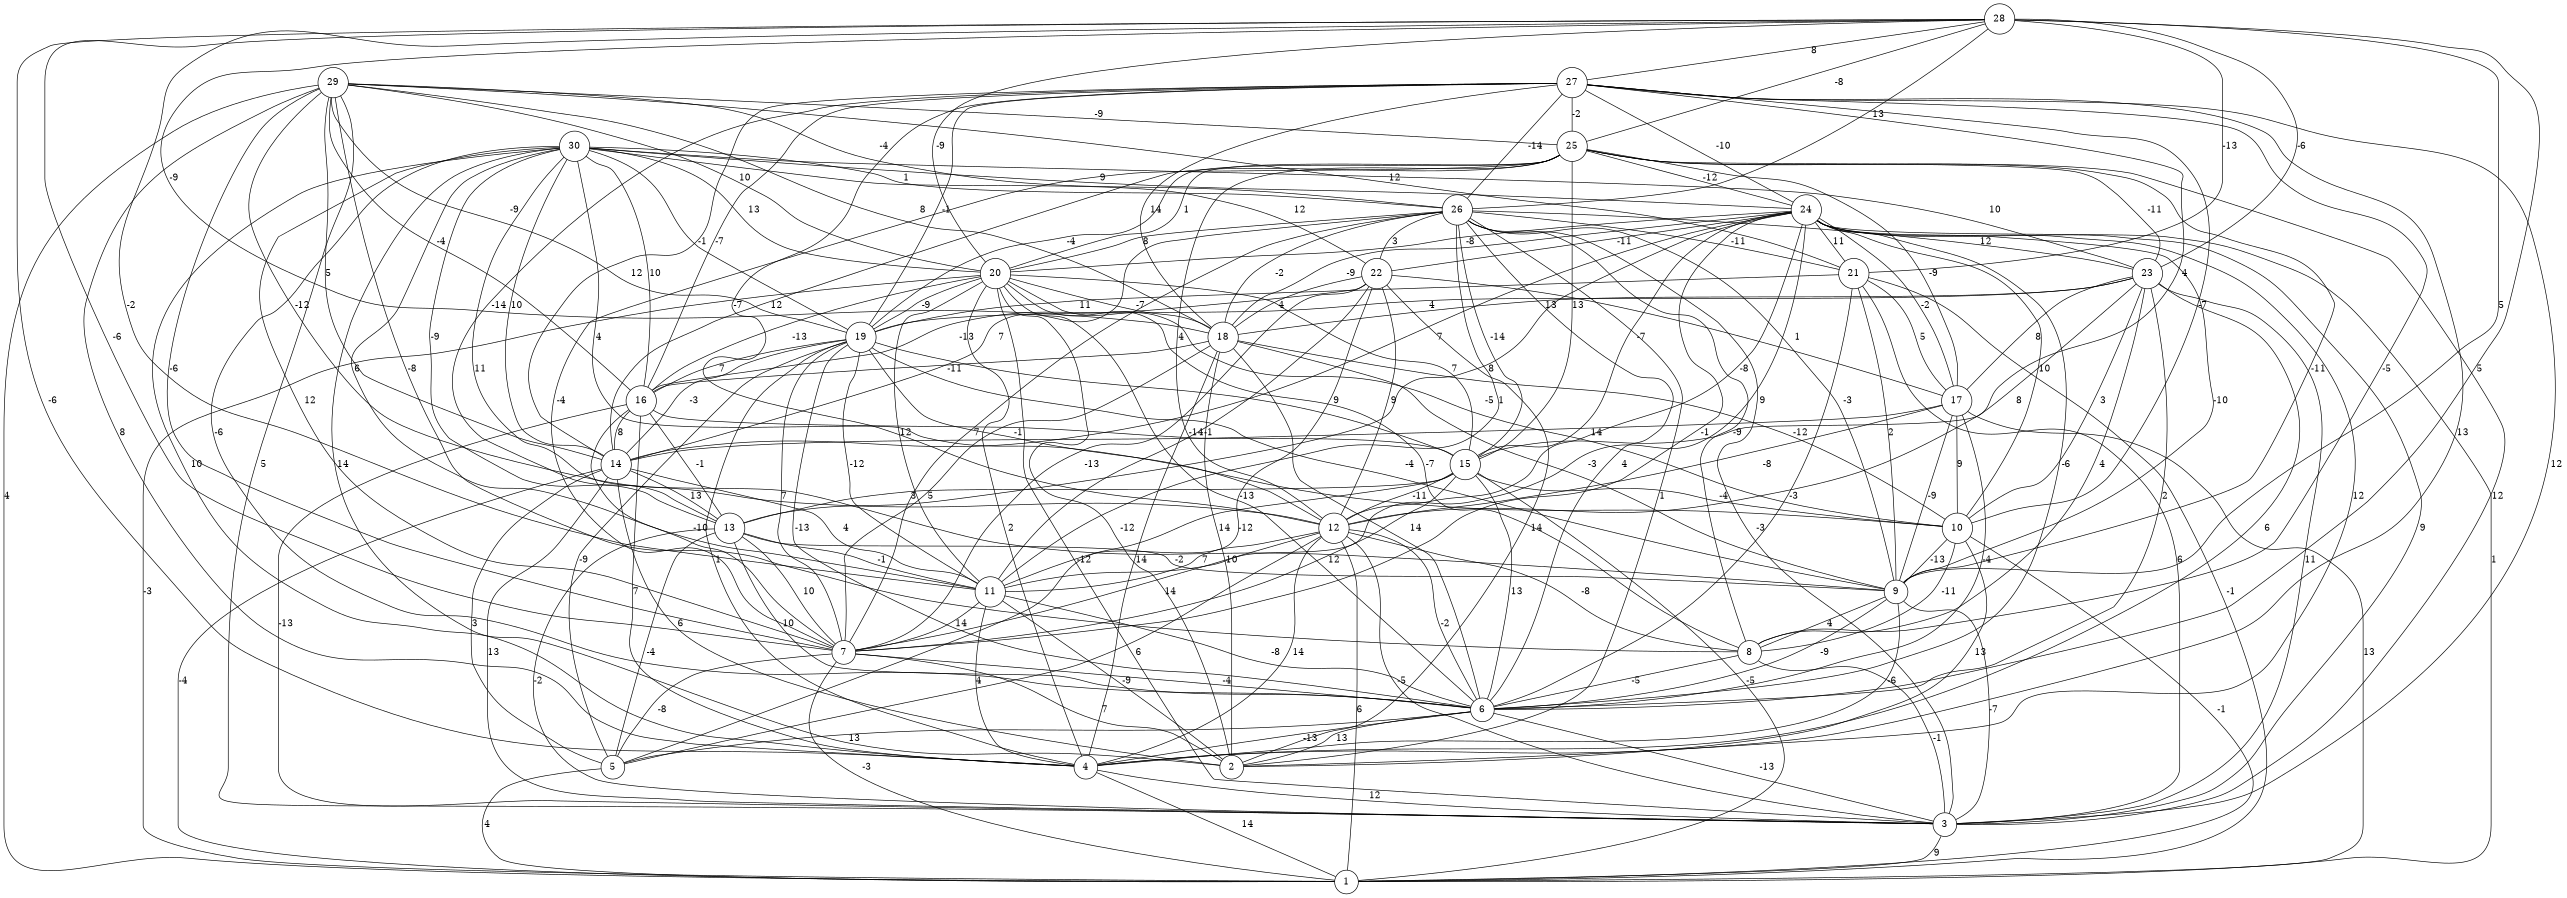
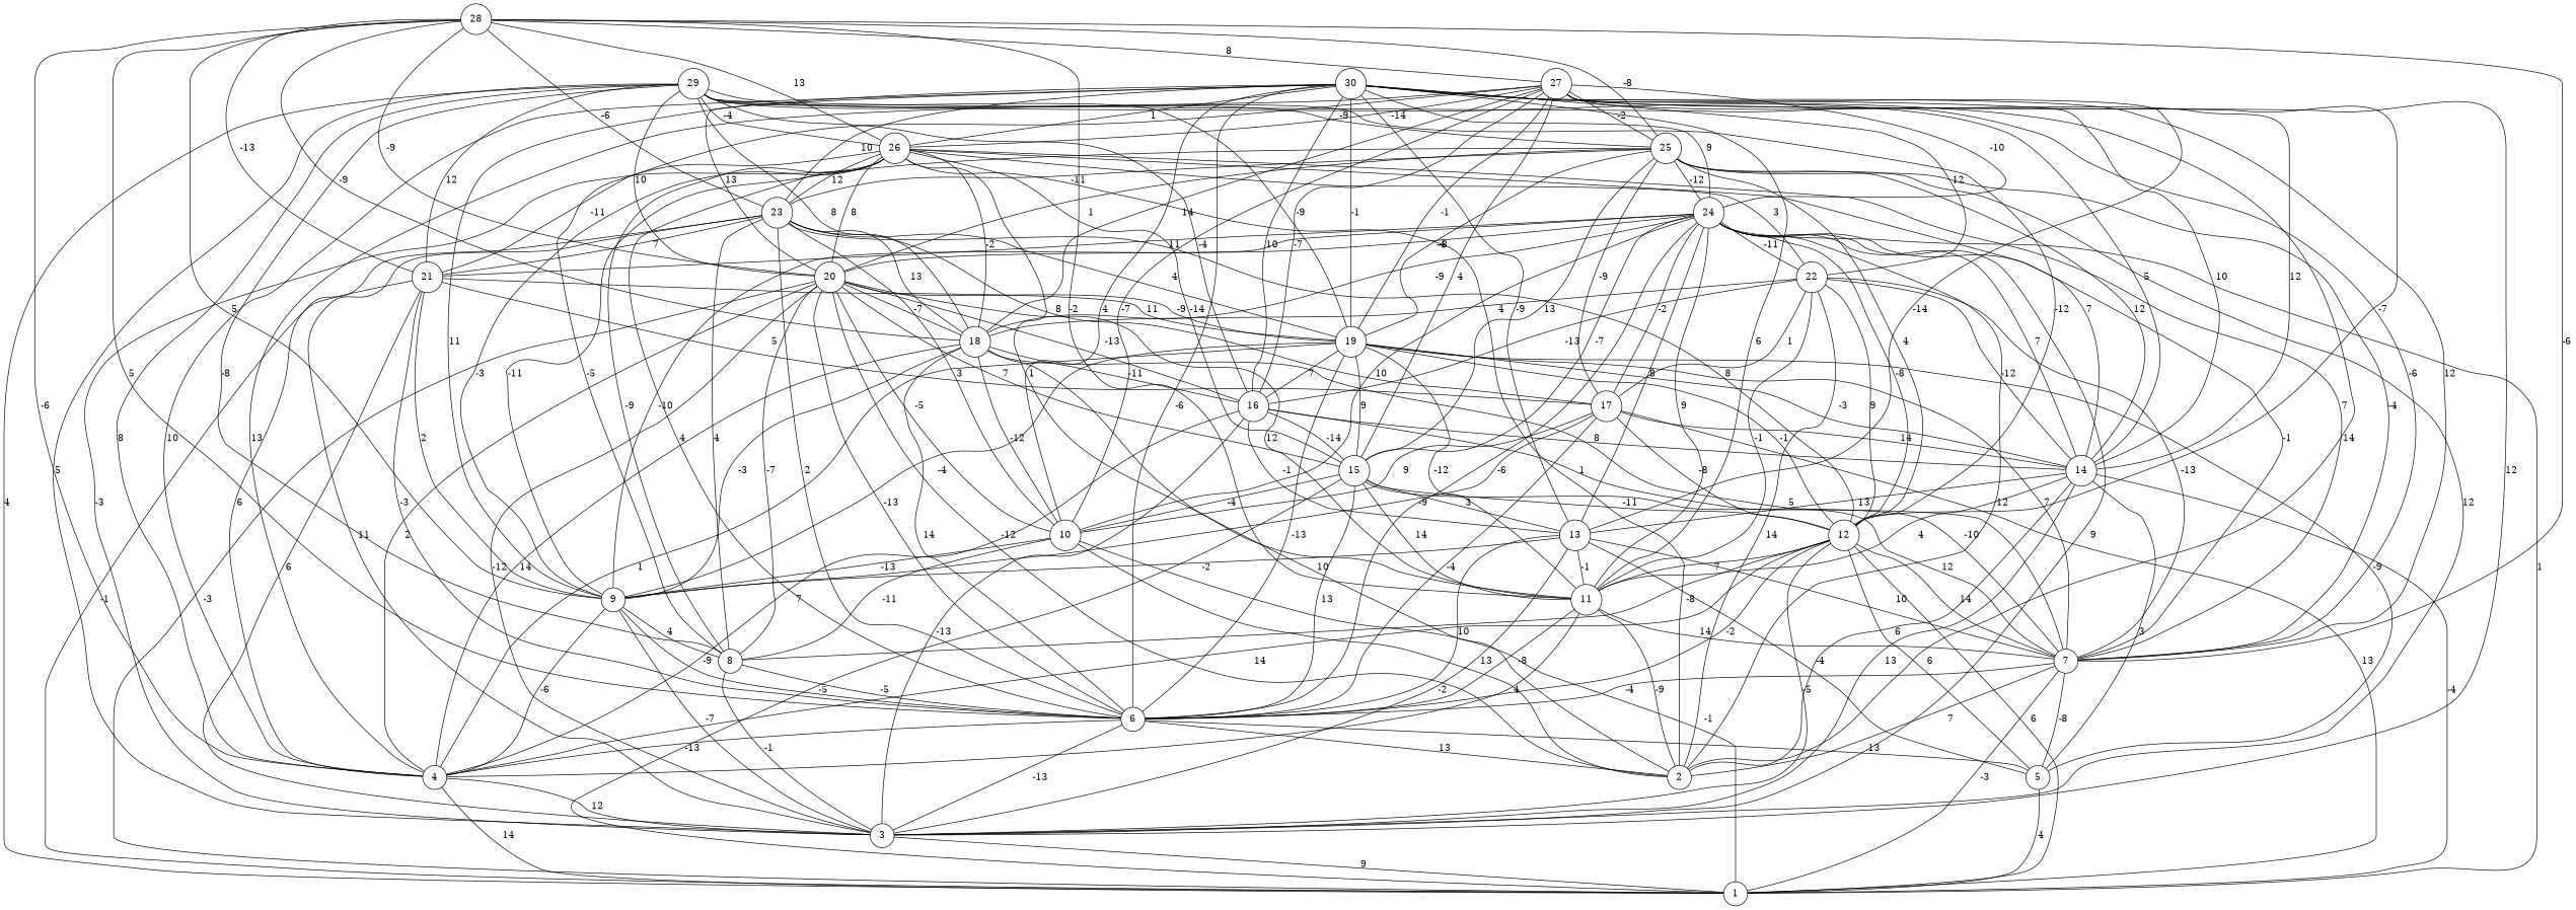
  graph {
    fontname="Helvetica,Arial,sans-serif"
    node [shape=circle]
    30
    2
    4
    6
    7
    9
    10
    11
    13
    14
    16
    19
    20
    22
    23
    24
    26
    1
    3
    5
    8
    15
    12
    18
    17
    21
    29
    25
    28
    27
    30 -- 2 [label=14]
    30 -- 4 [label=10]
    30 -- 6 [label=-6]
    30 -- 7 [label=12]
    30 -- 9 [label=11]
    30 -- 10 [label=4]
    30 -- 11 [label=6]
    30 -- 13 [label=-9]
    30 -- 14 [label=10]
    30 -- 16 [label=10]
    30 -- 19 [label=-1]
    30 -- 20 [label=13]
    30 -- 22 [label=12]
    30 -- 23 [label=10]
    30 -- 24 [label=9]
    30 -- 26 [label=1]
    4 -- 1 [label=14]
    4 -- 3 [label=12]
    6 -- 2 [label=13]
    6 -- 4 [label=-13]
    6 -- 3 [label=-13]
    6 -- 5 [label=13]
    7 -- 2 [label=7]
    7 -- 6 [label=-4]
    7 -- 1 [label=-3]
    7 -- 5 [label=-8]
    9 -- 4 [label=-6]
    9 -- 6 [label=-9]
    9 -- 3 [label=-7]
    9 -- 8 [label=4]
    10 -- 2 [label=13]
    10 -- 9 [label=-13]
    10 -- 1 [label=-1]
    10 -- 8 [label=-11]
    11 -- 2 [label=-9]
    11 -- 4 [label=4]
    11 -- 6 [label=-8]
    11 -- 7 [label=14]
    13 -- 6 [label=10]
    13 -- 7 [label=10]
    13 -- 9 [label=-2]
    13 -- 11 [label=-1]
    13 -- 3 [label=-2]
    13 -- 5 [label=-4]
    14 -- 2 [label=6]
    14 -- 11 [label=4]
    14 -- 13 [label=13]
    14 -- 1 [label=-4]
    14 -- 3 [label=13]
    14 -- 5 [label=3]
    16 -- 4 [label=7]
    16 -- 7 [label=-10]
    16 -- 13 [label=-1]
    16 -- 14 [label=8]
    16 -- 3 [label=-13]
    16 -- 15 [label=-14]
    19 -- 4 [label=1]
    19 -- 6 [label=-13]
    19 -- 7 [label=7]
    19 -- 9 [label=-4]
    19 -- 11 [label=-12]
    19 -- 14 [label=-3]
    19 -- 16 [label=7]
    19 -- 5 [label=-9]
    19 -- 15 [label=9]
    19 -- 12 [label=-1]
    20 -- 2 [label=-12]
    20 -- 4 [label=2]
    20 -- 6 [label=-13]
    20 -- 10 [label=-5]
    20 -- 11 [label=12]
    20 -- 16 [label=-13]
    20 -- 19 [label=-9]
    20 -- 1 [label=-3]
    20 -- 3 [label=-12]
    20 -- 8 [label=-7]
    20 -- 15 [label=7]
    20 -- 18 [label=-7]
    22 -- 2 [label=14]
    22 -- 7 [label=-13]
    22 -- 11 [label=-1]
-   22 -- 5 [label=-12]
+   22 -- 14 [label=-12]
    22 -- 16 [label=-13]
    22 -- 12 [label=9]
    22 -- 18 [label=4]
    22 -- 17 [label=1]
    23 -- 4 [label=6]
    23 -- 6 [label=2]
    23 -- 10 [label=3]
    23 -- 19 [label=4]
    23 -- 3 [label=11]
    23 -- 8 [label=4]
    23 -- 12 [label=8]
    23 -- 18 [label=13]
    23 -- 17 [label=8]
+   23 -- 21 [label=7]
    24 -- 2 [label=12]
    24 -- 6 [label=-6]
    24 -- 7 [label=-1]
    24 -- 9 [label=-10]
    24 -- 10 [label=10]
    24 -- 11 [label=9]
    24 -- 13 [label=8]
    24 -- 14 [label=7]
    24 -- 20 [label=-8]
    24 -- 22 [label=-11]
    24 -- 1 [label=1]
    24 -- 3 [label=9]
    24 -- 15 [label=-7]
    24 -- 12 [label=-8]
    24 -- 18 [label=-9]
    24 -- 17 [label=-2]
    24 -- 21 [label=11]
    26 -- 2 [label=1]
    26 -- 6 [label=4]
    26 -- 7 [label=7]
    26 -- 9 [label=-3]
    26 -- 11 [label=1]
    26 -- 14 [label=7]
    26 -- 20 [label=8]
    26 -- 22 [label=3]
    26 -- 23 [label=12]
    26 -- 3 [label=-3]
    26 -- 8 [label=-9]
    26 -- 15 [label=-14]
    26 -- 18 [label=-2]
    26 -- 21 [label=-11]
    3 -- 1 [label=9]
    5 -- 1 [label=4]
    8 -- 6 [label=-5]
    8 -- 3 [label=-1]
    15 -- 6 [label=13]
    15 -- 7 [label=12]
    15 -- 10 [label=-4]
    15 -- 11 [label=14]
    15 -- 13 [label=3]
    15 -- 1 [label=-5]
    15 -- 12 [label=-11]
    12 -- 4 [label=14]
    12 -- 6 [label=-2]
    12 -- 7 [label=14]
    12 -- 11 [label=7]
    12 -- 1 [label=6]
    12 -- 3 [label=-5]
    12 -- 5 [label=6]
    12 -- 8 [label=-8]
    18 -- 2 [label=10]
    18 -- 4 [label=14]
    18 -- 6 [label=14]
    18 -- 7 [label=5]
    18 -- 9 [label=-3]
    18 -- 10 [label=-12]
    18 -- 16 [label=-11]
    17 -- 6 [label=-4]
    17 -- 9 [label=-9]
    17 -- 10 [label=9]
    17 -- 14 [label=14]
    17 -- 1 [label=13]
    17 -- 12 [label=-8]
    21 -- 6 [label=-3]
    21 -- 9 [label=2]
    21 -- 19 [label=11]
    21 -- 1 [label=-1]
    21 -- 3 [label=6]
    21 -- 17 [label=5]
    29 -- 4 [label=8]
    29 -- 7 [label=-6]
    29 -- 14 [label=5]
    29 -- 16 [label=-4]
    29 -- 19 [label=-9]
    29 -- 20 [label=10]
    29 -- 26 [label=-4]
    29 -- 1 [label=4]
    29 -- 3 [label=5]
    29 -- 8 [label=-8]
    29 -- 12 [label=-12]
    29 -- 18 [label=8]
    29 -- 21 [label=12]
    29 -- 25 [label=-9]
    25 -- 7 [label=-4]
    25 -- 9 [label=-11]
    25 -- 14 [label=12]
    25 -- 19 [label=-4]
    25 -- 20 [label=1]
    25 -- 23 [label=-11]
    25 -- 24 [label=-12]
    25 -- 3 [label=12]
    25 -- 15 [label=13]
    25 -- 12 [label=4]
    25 -- 17 [label=-9]
    28 -- 4 [label=-6]
    28 -- 6 [label=5]
    28 -- 7 [label=-6]
    28 -- 9 [label=5]
    28 -- 11 [label=-2]
    28 -- 20 [label=-9]
    28 -- 23 [label=-6]
    28 -- 26 [label=13]
    28 -- 18 [label=-9]
    28 -- 21 [label=-13]
    28 -- 25 [label=-8]
    28 -- 27 [label=8]
    27 -- 4 [label=13]
    27 -- 10 [label=-7]
    27 -- 13 [label=-14]
    27 -- 14 [label=12]
    27 -- 16 [label=-7]
    27 -- 19 [label=-1]
    27 -- 24 [label=-10]
    27 -- 26 [label=-14]
    27 -- 3 [label=12]
    27 -- 8 [label=-5]
    27 -- 15 [label=4]
    27 -- 12 [label=-7]
    27 -- 18 [label=14]
    27 -- 25 [label=-2]
  }
